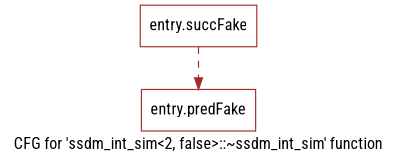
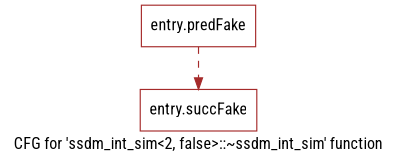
  digraph {
    label="CFG for 'ssdm_int_sim\<2, false\>::~ssdm_int_sim' function"
    fontname="Roboto Condensed"
    node [shape=record color=brown fontname="Roboto Condensed"]
    n1 [label="{entry.predFake}"]
    n2 [filename="/proj/xbuilds/2019.2_0801_1/installs/lin64/Scout/HEAD/include/ap_common.h" label="{entry.succFake}" linenumber=588]
-   n2 -> n1 [filename="/proj/xbuilds/2019.2_0801_1/installs/lin64/Scout/HEAD/include/ap_common.h" color=brown style=dashed fontname="Roboto Condensed"]
+   n1 -> n2 [filename="/proj/xbuilds/2019.2_0801_1/installs/lin64/Scout/HEAD/include/ap_common.h" color=brown style=dashed fontname="Roboto Condensed"]
  }
